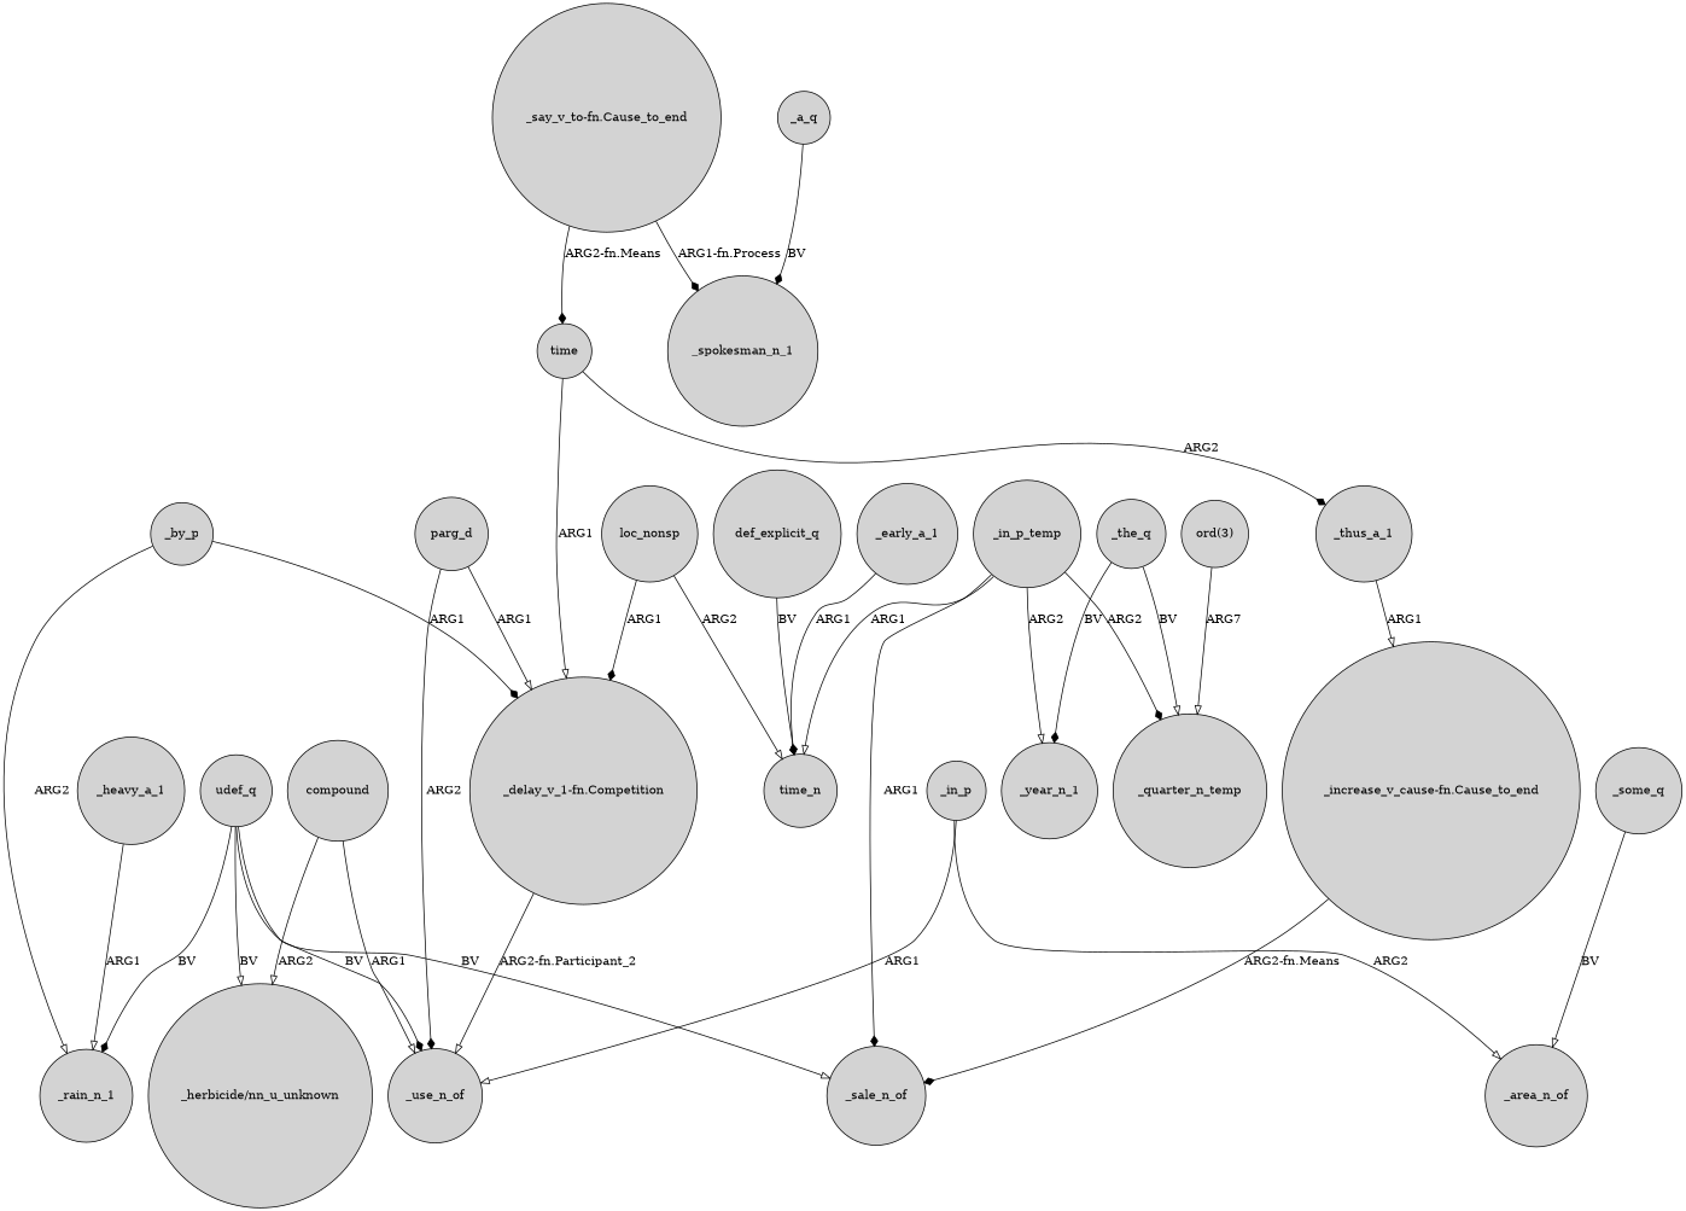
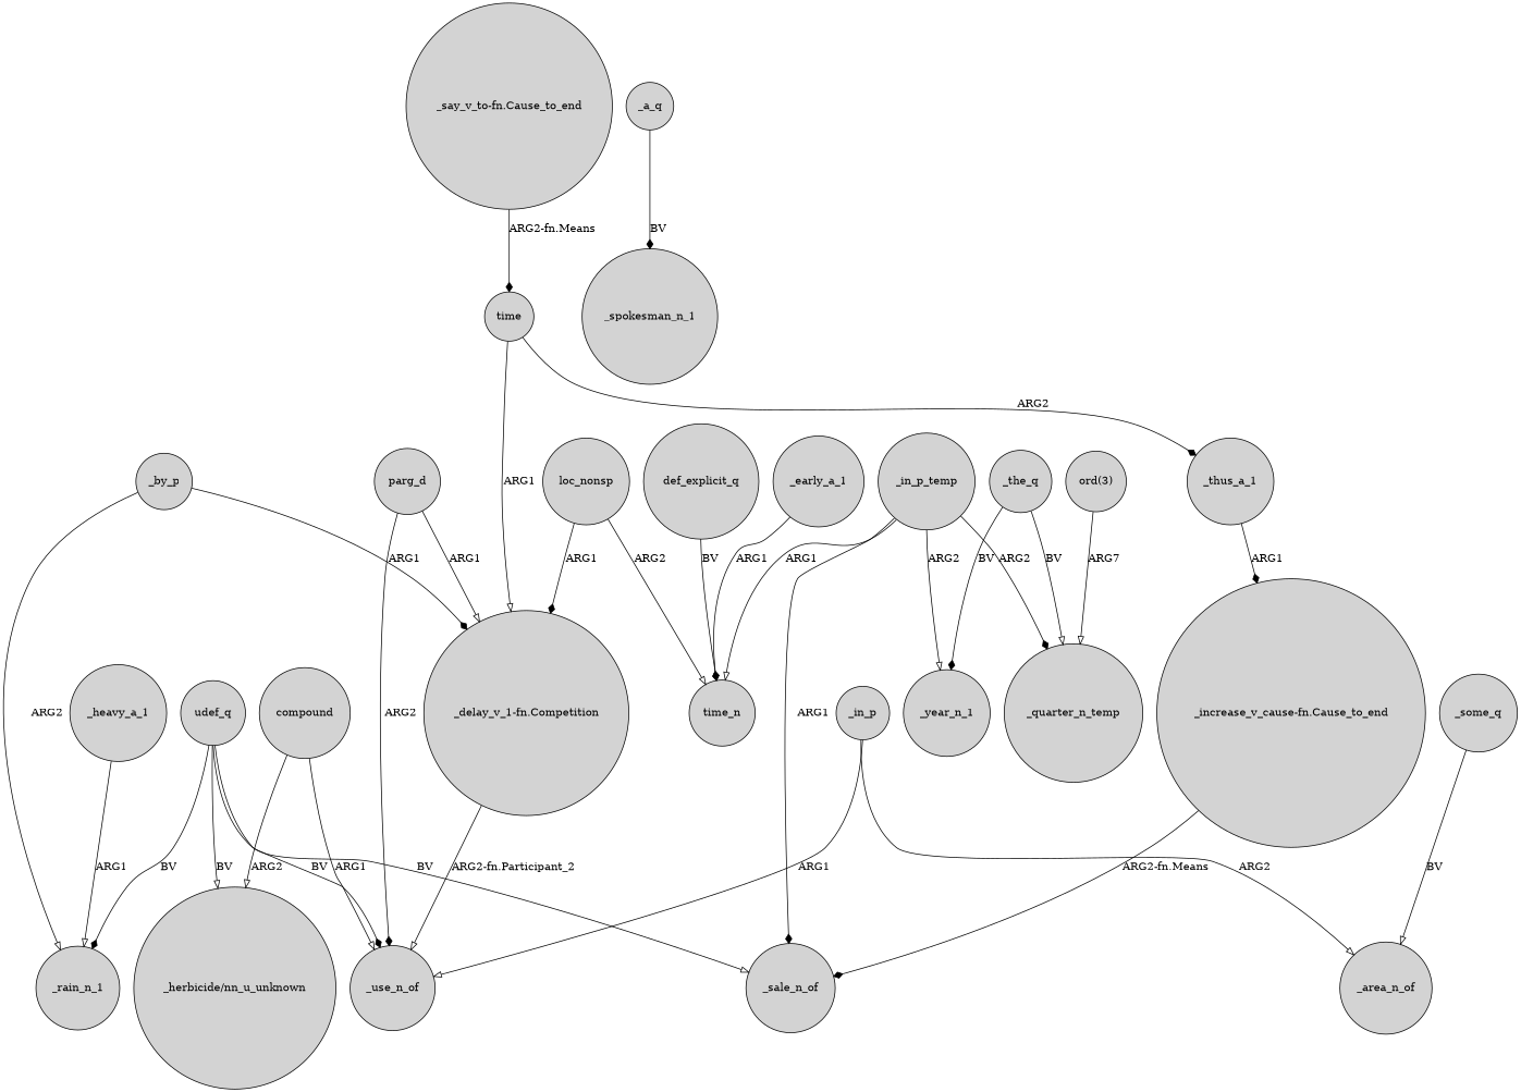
  digraph {
    node [shape=circle style=filled]
    edge [arrowhead=onormal]
    "_delay_v_1-fn.Competition"
    _use_n_of
    _thus_a_1
    "_increase_v_cause-fn.Cause_to_end"
    _sale_n_of
    _early_a_1
    time_n
    _in_p_temp
    _quarter_n_temp
    _year_n_1
    n11 [label=time]
    "ord(3)"
    _the_q
    _by_p
    _rain_n_1
    _heavy_a_1
    compound
    "_herbicide/nn_u_unknown"
    udef_q
    "_say_v_to-fn.Cause_to_end"
    _spokesman_n_1
    _in_p
    _area_n_of
    loc_nonsp
    parg_d
    def_explicit_q
    _a_q
    _some_q
    "_delay_v_1-fn.Competition" -> _use_n_of [label="ARG2-fn.Participant_2"]
-   _thus_a_1 -> "_increase_v_cause-fn.Cause_to_end" [label=ARG1]
+   _thus_a_1 -> "_increase_v_cause-fn.Cause_to_end" [arrowhead=diamond label=ARG1]
    "_increase_v_cause-fn.Cause_to_end" -> _sale_n_of [arrowhead=diamond label="ARG2-fn.Means"]
    _early_a_1 -> time_n [arrowhead=diamond label=ARG1]
    _in_p_temp -> _sale_n_of [arrowhead=diamond label=ARG1]
    _in_p_temp -> time_n [label=ARG1]
    _in_p_temp -> _quarter_n_temp [arrowhead=diamond label=ARG2]
    _in_p_temp -> _year_n_1 [label=ARG2]
    n11 -> "_delay_v_1-fn.Competition" [label=ARG1]
    n11 -> _thus_a_1 [arrowhead=diamond label=ARG2]
    "ord(3)" -> _quarter_n_temp [label=ARG7]
    _the_q -> _quarter_n_temp [label=BV]
    _the_q -> _year_n_1 [arrowhead=diamond label=BV]
    _by_p -> "_delay_v_1-fn.Competition" [arrowhead=diamond label=ARG1]
    _by_p -> _rain_n_1 [label=ARG2]
    _heavy_a_1 -> _rain_n_1 [label=ARG1]
    compound -> _use_n_of [label=ARG1]
    compound -> "_herbicide/nn_u_unknown" [label=ARG2]
    udef_q -> _use_n_of [arrowhead=diamond label=BV]
    udef_q -> _sale_n_of [label=BV]
    udef_q -> _rain_n_1 [arrowhead=diamond label=BV]
    udef_q -> "_herbicide/nn_u_unknown" [label=BV]
    "_say_v_to-fn.Cause_to_end" -> n11 [arrowhead=diamond label="ARG2-fn.Means"]
-   "_say_v_to-fn.Cause_to_end" -> _spokesman_n_1 [arrowhead=diamond label="ARG1-fn.Process"]
    _in_p -> _use_n_of [label=ARG1]
    _in_p -> _area_n_of [label=ARG2]
    loc_nonsp -> "_delay_v_1-fn.Competition" [arrowhead=diamond label=ARG1]
    loc_nonsp -> time_n [label=ARG2]
    parg_d -> "_delay_v_1-fn.Competition" [label=ARG1]
    parg_d -> _use_n_of [arrowhead=diamond label=ARG2]
    def_explicit_q -> time_n [arrowhead=diamond label=BV]
    _a_q -> _spokesman_n_1 [arrowhead=diamond label=BV]
    _some_q -> _area_n_of [label=BV]
  }
